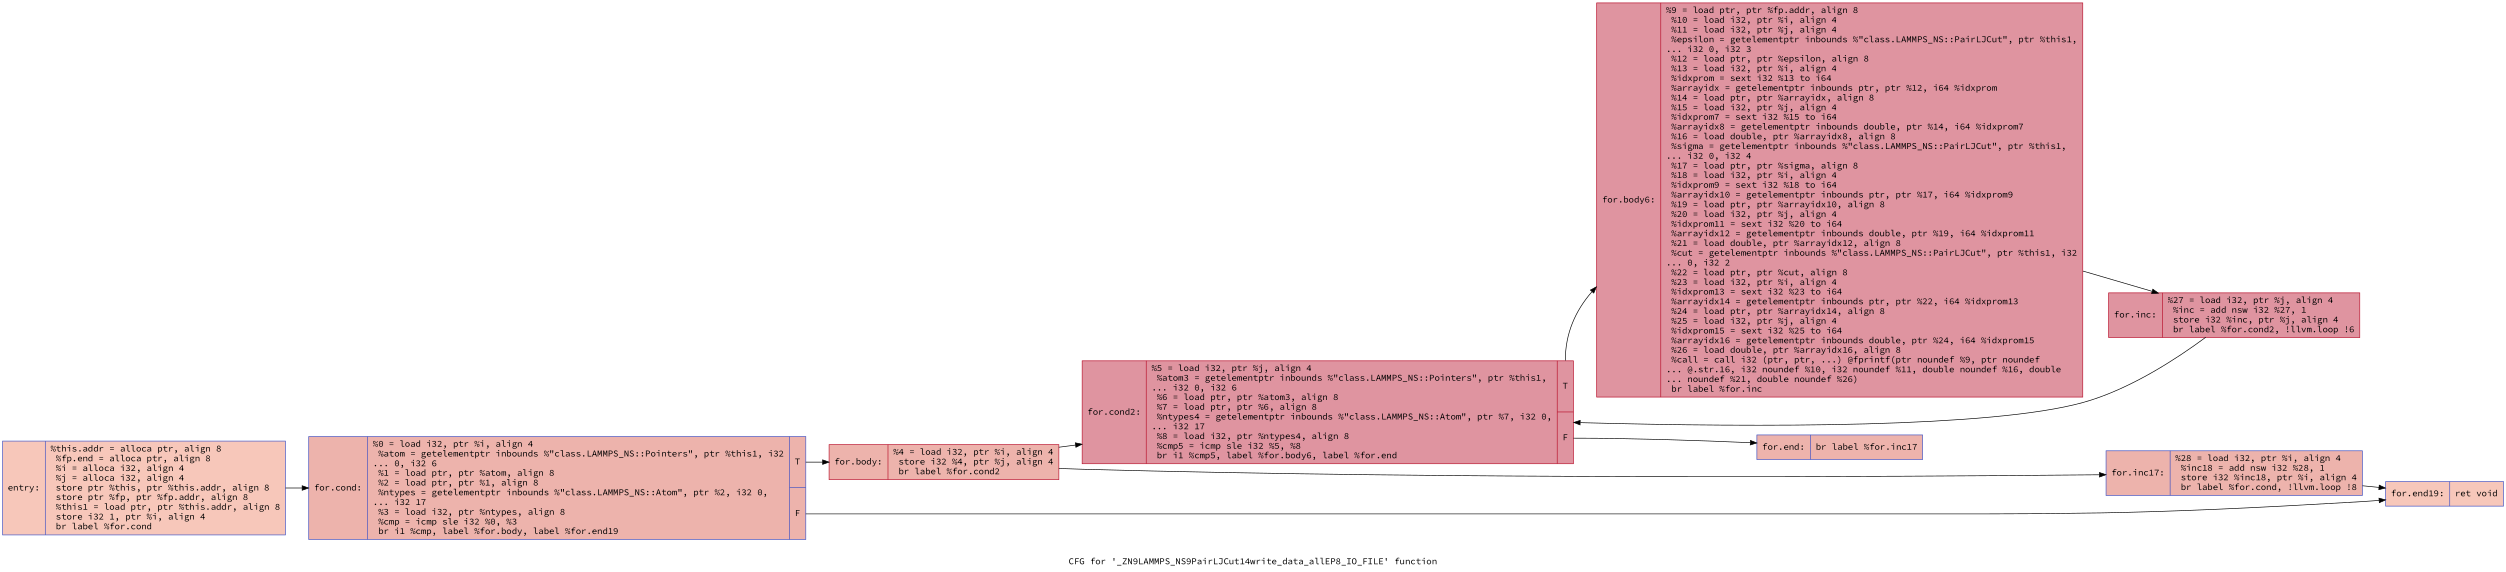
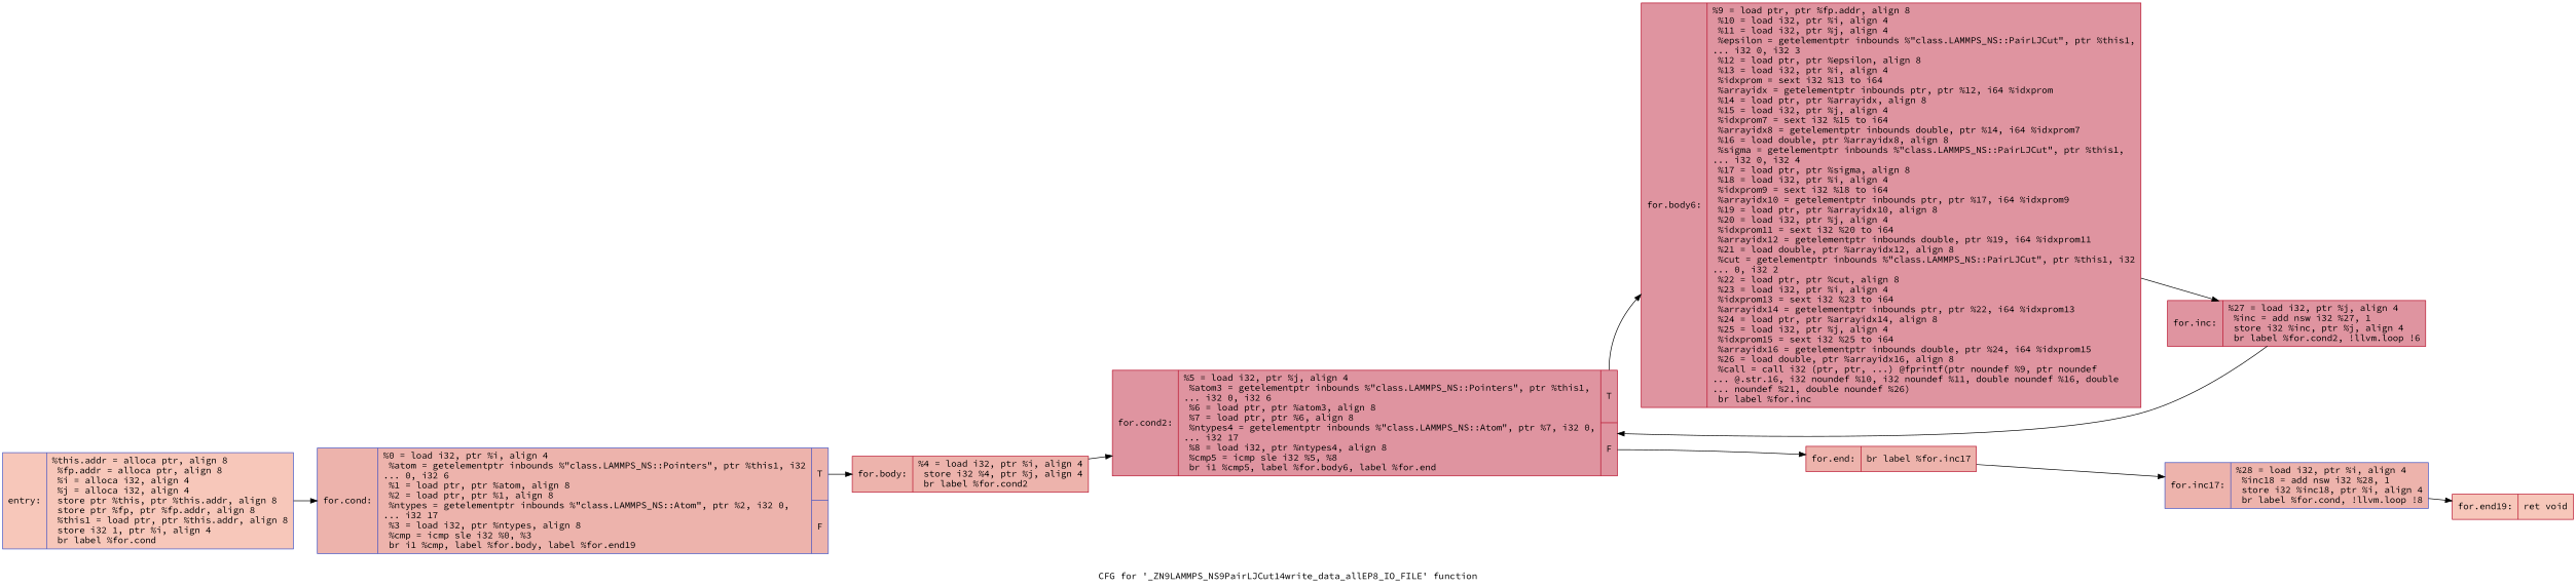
  digraph {
    fontname="Source Code Pro"
    label="CFG for '_ZN9LAMMPS_NS9PairLJCut14write_data_allEP8_IO_FILE' function"
    rankdir=LR
    node [color="#3d50c3ff" fillcolor="#d6524470" fontname="Source Code Pro" shape=record style=filled]
    edge [fontname="Source Code Pro"]
-   n1 [fillcolor="#ec7f6370" label="{entry:\l|  %this.addr = alloca ptr, align 8\l  %fp.end = alloca ptr, align 8\l  %i = alloca i32, align 4\l  %j = alloca i32, align 4\l  store ptr %this, ptr %this.addr, align 8\l  store ptr %fp, ptr %fp.addr, align 8\l  %this1 = load ptr, ptr %this.addr, align 8\l  store i32 1, ptr %i, align 4\l  br label %for.cond\l}"]
+   n1 [fillcolor="#ec7f6370" label="{entry:\l|  %this.addr = alloca ptr, align 8\l  %fp.addr = alloca ptr, align 8\l  %i = alloca i32, align 4\l  %j = alloca i32, align 4\l  store ptr %this, ptr %this.addr, align 8\l  store ptr %fp, ptr %fp.addr, align 8\l  %this1 = load ptr, ptr %this.addr, align 8\l  store i32 1, ptr %i, align 4\l  br label %for.cond\l}"]
    n2 [label="{for.cond:\l|  %0 = load i32, ptr %i, align 4\l  %atom = getelementptr inbounds %\"class.LAMMPS_NS::Pointers\", ptr %this1, i32\l... 0, i32 6\l  %1 = load ptr, ptr %atom, align 8\l  %2 = load ptr, ptr %1, align 8\l  %ntypes = getelementptr inbounds %\"class.LAMMPS_NS::Atom\", ptr %2, i32 0,\l... i32 17\l  %3 = load i32, ptr %ntypes, align 8\l  %cmp = icmp sle i32 %0, %3\l  br i1 %cmp, label %for.body, label %for.end19\l|{<s0>T|<s1>F}}"]
    n3 [color="#b70d28ff" label="{for.body:\l|  %4 = load i32, ptr %i, align 4\l  store i32 %4, ptr %j, align 4\l  br label %for.cond2\l}"]
-   n4 [fillcolor="#ec7f6370" label="{for.end19:\l|  ret void\l}"]
+   n4 [color="#b70d28ff" fillcolor="#ec7f6370" label="{for.end19:\l|  ret void\l}"]
    n5 [color="#b70d28ff" fillcolor="#b70d2870" label="{for.cond2:\l|  %5 = load i32, ptr %j, align 4\l  %atom3 = getelementptr inbounds %\"class.LAMMPS_NS::Pointers\", ptr %this1,\l... i32 0, i32 6\l  %6 = load ptr, ptr %atom3, align 8\l  %7 = load ptr, ptr %6, align 8\l  %ntypes4 = getelementptr inbounds %\"class.LAMMPS_NS::Atom\", ptr %7, i32 0,\l... i32 17\l  %8 = load i32, ptr %ntypes4, align 8\l  %cmp5 = icmp sle i32 %5, %8\l  br i1 %cmp5, label %for.body6, label %for.end\l|{<s0>T|<s1>F}}"]
    n6 [color="#b70d28ff" fillcolor="#b70d2870" label="{for.body6:\l|  %9 = load ptr, ptr %fp.addr, align 8\l  %10 = load i32, ptr %i, align 4\l  %11 = load i32, ptr %j, align 4\l  %epsilon = getelementptr inbounds %\"class.LAMMPS_NS::PairLJCut\", ptr %this1,\l... i32 0, i32 3\l  %12 = load ptr, ptr %epsilon, align 8\l  %13 = load i32, ptr %i, align 4\l  %idxprom = sext i32 %13 to i64\l  %arrayidx = getelementptr inbounds ptr, ptr %12, i64 %idxprom\l  %14 = load ptr, ptr %arrayidx, align 8\l  %15 = load i32, ptr %j, align 4\l  %idxprom7 = sext i32 %15 to i64\l  %arrayidx8 = getelementptr inbounds double, ptr %14, i64 %idxprom7\l  %16 = load double, ptr %arrayidx8, align 8\l  %sigma = getelementptr inbounds %\"class.LAMMPS_NS::PairLJCut\", ptr %this1,\l... i32 0, i32 4\l  %17 = load ptr, ptr %sigma, align 8\l  %18 = load i32, ptr %i, align 4\l  %idxprom9 = sext i32 %18 to i64\l  %arrayidx10 = getelementptr inbounds ptr, ptr %17, i64 %idxprom9\l  %19 = load ptr, ptr %arrayidx10, align 8\l  %20 = load i32, ptr %j, align 4\l  %idxprom11 = sext i32 %20 to i64\l  %arrayidx12 = getelementptr inbounds double, ptr %19, i64 %idxprom11\l  %21 = load double, ptr %arrayidx12, align 8\l  %cut = getelementptr inbounds %\"class.LAMMPS_NS::PairLJCut\", ptr %this1, i32\l... 0, i32 2\l  %22 = load ptr, ptr %cut, align 8\l  %23 = load i32, ptr %i, align 4\l  %idxprom13 = sext i32 %23 to i64\l  %arrayidx14 = getelementptr inbounds ptr, ptr %22, i64 %idxprom13\l  %24 = load ptr, ptr %arrayidx14, align 8\l  %25 = load i32, ptr %j, align 4\l  %idxprom15 = sext i32 %25 to i64\l  %arrayidx16 = getelementptr inbounds double, ptr %24, i64 %idxprom15\l  %26 = load double, ptr %arrayidx16, align 8\l  %call = call i32 (ptr, ptr, ...) @fprintf(ptr noundef %9, ptr noundef\l... @.str.16, i32 noundef %10, i32 noundef %11, double noundef %16, double\l... noundef %21, double noundef %26)\l  br label %for.inc\l}"]
-   n7 [label="{for.end:\l|  br label %for.inc17\l}"]
+   n7 [color="#b70d28ff" label="{for.end:\l|  br label %for.inc17\l}"]
    n8 [color="#b70d28ff" fillcolor="#b70d2870" label="{for.inc:\l|  %27 = load i32, ptr %j, align 4\l  %inc = add nsw i32 %27, 1\l  store i32 %inc, ptr %j, align 4\l  br label %for.cond2, !llvm.loop !6\l}"]
    n9 [label="{for.inc17:\l|  %28 = load i32, ptr %i, align 4\l  %inc18 = add nsw i32 %28, 1\l  store i32 %inc18, ptr %i, align 4\l  br label %for.cond, !llvm.loop !8\l}"]
    n1 -> n2
    n2 -> n3 [tailport=s0]
-   n2 -> n4 [tailport=s1]
    n3 -> n5
    n5 -> n6 [tailport=s0]
    n5 -> n7 [tailport=s1]
    n6 -> n8
-   n3 -> n9
+   n7 -> n9
    n8 -> n5
    n9 -> n4
  }
